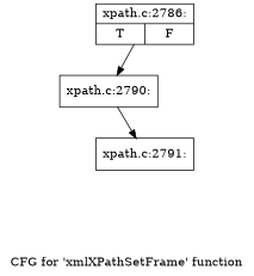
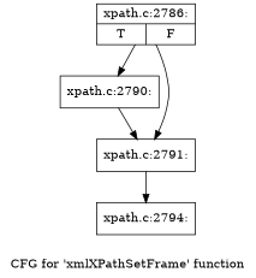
  digraph {
    label="CFG for 'xmlXPathSetFrame' function"
    node [shape=record]
    n1 [label="{xpath.c:2786:|{<s0>T|<s1>F}}"]
    n2 [label="{xpath.c:2790:}"]
    n3 [label="{xpath.c:2791:}"]
+   n4 [label="{xpath.c:2794:}"]
    n1 -> n2
+   n1 -> n3
    n2 -> n3
+   n3 -> n4
  }
